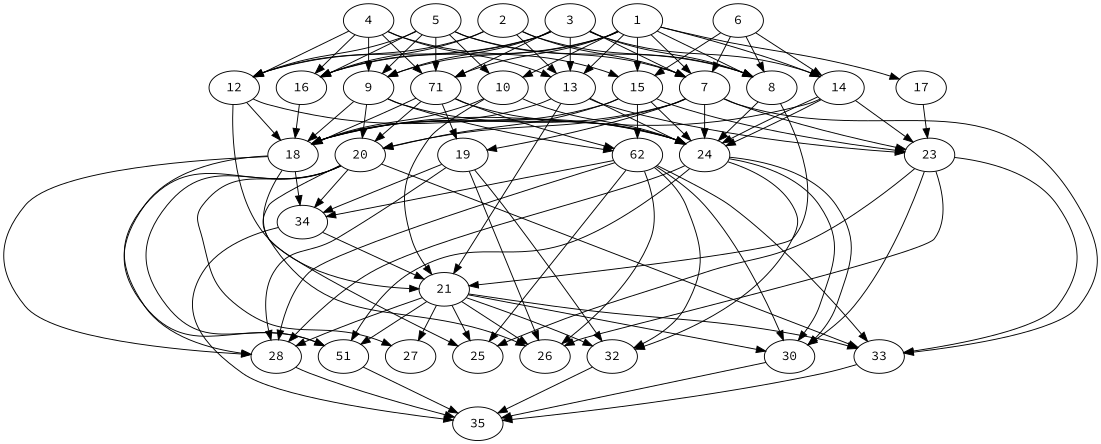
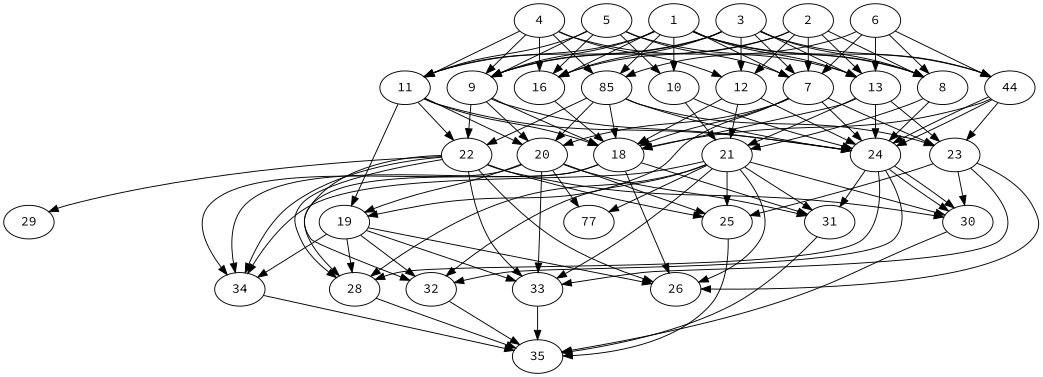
  digraph {
    fontname="Source Code Pro"
    node [alpha=0.09 fontname="Source Code Pro"]
    edge [fontname="Source Code Pro"]
    1 [alpha=0.05 expect_size=32392192]
    7 [alpha=0.02 expect_size=17896448]
    8 [alpha=0.12 expect_size=45620224]
    9 [alpha=0.13 expect_size=14763008]
    10 [alpha=0.20 expect_size=37718016]
-   11 [alpha=0.02 expect_size=41437184 label=71]
+   11 [alpha=0.02 expect_size=41437184]
    13 [alpha=0.08 expect_size=36720640]
-   14 [alpha=0.17 expect_size=49699840]
-   15 [alpha=0.13 expect_size=42706944]
+   14 [alpha=0.17 expect_size=49699840 label=44]
+   15 [alpha=0.13 expect_size=42706944 label=85]
    16 [alpha=0.07 expect_size=8720384]
-   17 [alpha=0.20 expect_size=27443200]
    18 [alpha=0.10 expect_size=32941056]
    19 [alpha=0.07 expect_size=14243840]
    20 [alpha=0.06 expect_size=44129280]
    23 [alpha=0.10 expect_size=38085632]
    24 [expect_size=10083328]
    21 [alpha=0.16 expect_size=43011072]
-   22 [alpha=0.01 expect_size=48561152 label=62]
+   22 [alpha=0.01 expect_size=48561152]
    26 [alpha=0.14 expect_size=32702464]
    28 [alpha=0.00 expect_size=48591872]
-   31 [expect_size=6038528 label=51]
+   31 [expect_size=6038528]
    34 [expect_size=23280640]
    32 [alpha=0.14 expect_size=44878848]
    33 [alpha=0.12 expect_size=47323136]
    25 [alpha=0.05 expect_size=49326080]
-   27 [expect_size=49185792]
+   27 [expect_size=49185792 label=77]
    30 [alpha=0.05 expect_size=39700480]
+   29 [alpha=0.16 expect_size=24342528]
    2 [alpha=0.13 expect_size=37901312]
    12 [alpha=0.16 expect_size=5983232]
    3 [alpha=0.06 expect_size=15153152]
    4 [alpha=0.17 expect_size=29117440]
    5 [alpha=0.06 expect_size=47234048]
    6 [alpha=0.08 expect_size=34135040]
    35 [alpha=0.02 expect_size=43814912]
    1 -> 7
    1 -> 8
    1 -> 9
    1 -> 10
    1 -> 11
    1 -> 13
    1 -> 14
    1 -> 15
    1 -> 16
-   1 -> 17
    7 -> 18
    7 -> 19
    7 -> 20
    7 -> 23
    7 -> 24
    8 -> 24
    8 -> 21
    9 -> 18
    9 -> 20
    9 -> 24
    9 -> 22
-   10 -> 18
    10 -> 24
    10 -> 21
    11 -> 18
    11 -> 19
    11 -> 20
    11 -> 24
    11 -> 22
    13 -> 18
    13 -> 23
    13 -> 24
    13 -> 21
    14 -> 18
    14 -> 23
    14 -> 24
    14 -> 24
    15 -> 18
    15 -> 20
    15 -> 23
    15 -> 24
    15 -> 22
    16 -> 18
-   17 -> 23
    18 -> 26
    18 -> 28
    18 -> 31
    18 -> 34
    19 -> 26
    19 -> 28
    19 -> 34
    19 -> 32
-   7 -> 33
-   20 -> 28
+   19 -> 33
+   20 -> 19
    20 -> 31
    20 -> 34
    20 -> 33
    20 -> 25
    20 -> 27
    23 -> 26
    23 -> 33
    23 -> 25
    23 -> 30
    24 -> 28
    24 -> 31
    24 -> 32
    24 -> 30
    24 -> 30
    21 -> 26
    21 -> 28
    21 -> 31
-   34 -> 21
+   21 -> 34
    21 -> 32
    21 -> 33
    21 -> 25
    21 -> 27
    21 -> 30
    22 -> 26
    22 -> 28
    22 -> 34
    22 -> 32
    22 -> 33
    22 -> 25
    22 -> 30
+   22 -> 29
    28 -> 35
    31 -> 35
    34 -> 35
    32 -> 35
    33 -> 35
+   25 -> 35
    30 -> 35
    2 -> 7
    2 -> 8
+   2 -> 9
    2 -> 13
    2 -> 16
    2 -> 12
    12 -> 18
    12 -> 24
    12 -> 21
    3 -> 7
    3 -> 8
    3 -> 9
    3 -> 11
    3 -> 13
    3 -> 14
    3 -> 16
    3 -> 12
    4 -> 9
    4 -> 11
    4 -> 13
    4 -> 15
    4 -> 16
    4 -> 12
    5 -> 7
    5 -> 8
    5 -> 9
    5 -> 10
    5 -> 11
    5 -> 16
-   5 -> 12
    6 -> 7
    6 -> 8
+   6 -> 13
    6 -> 14
    6 -> 15
  }
